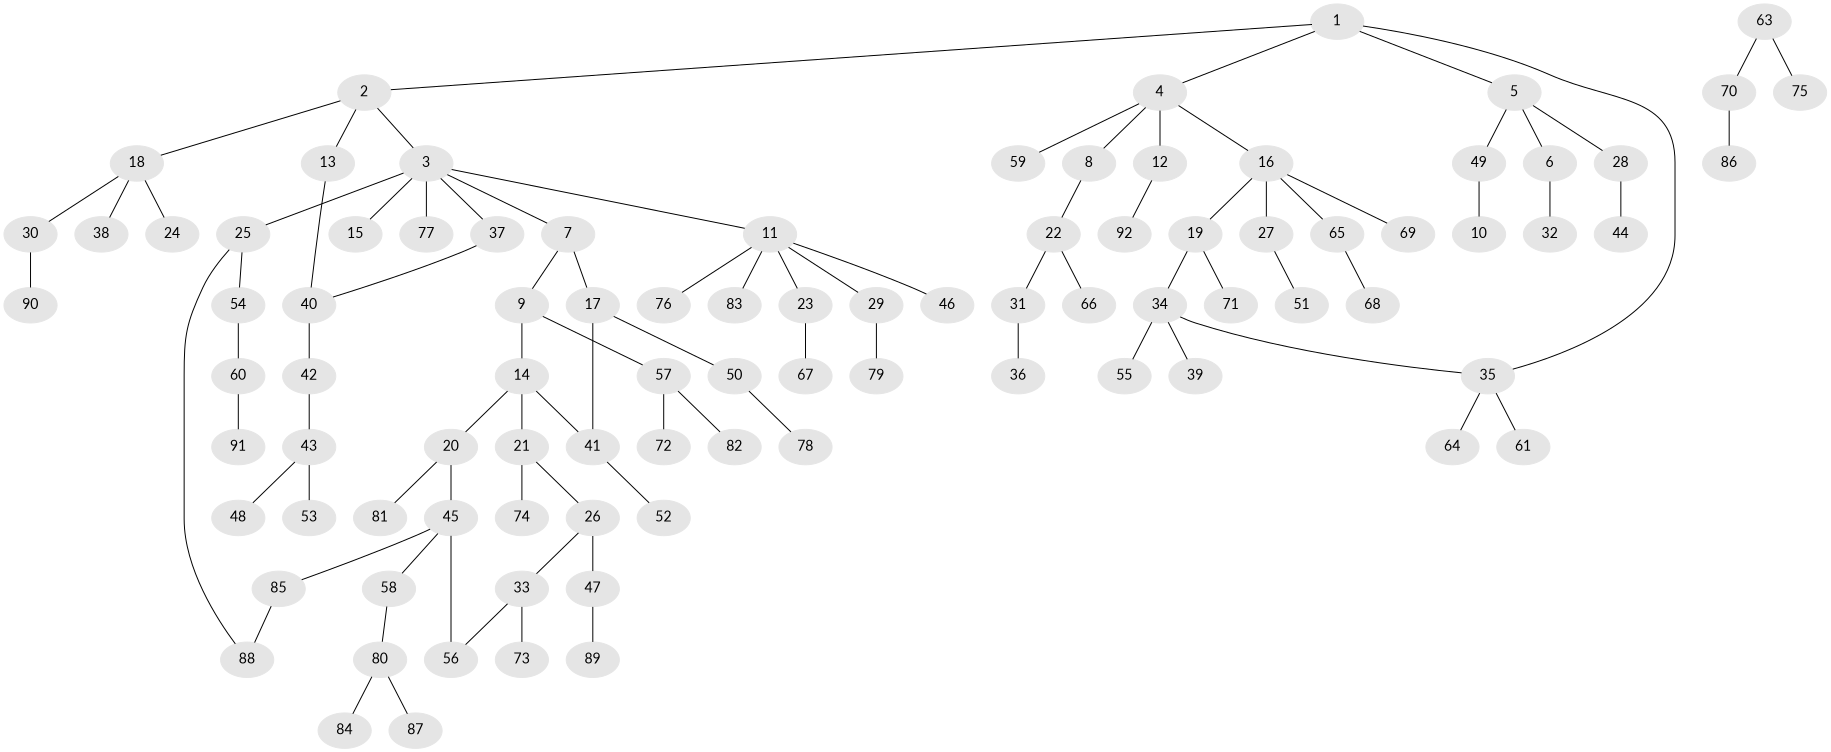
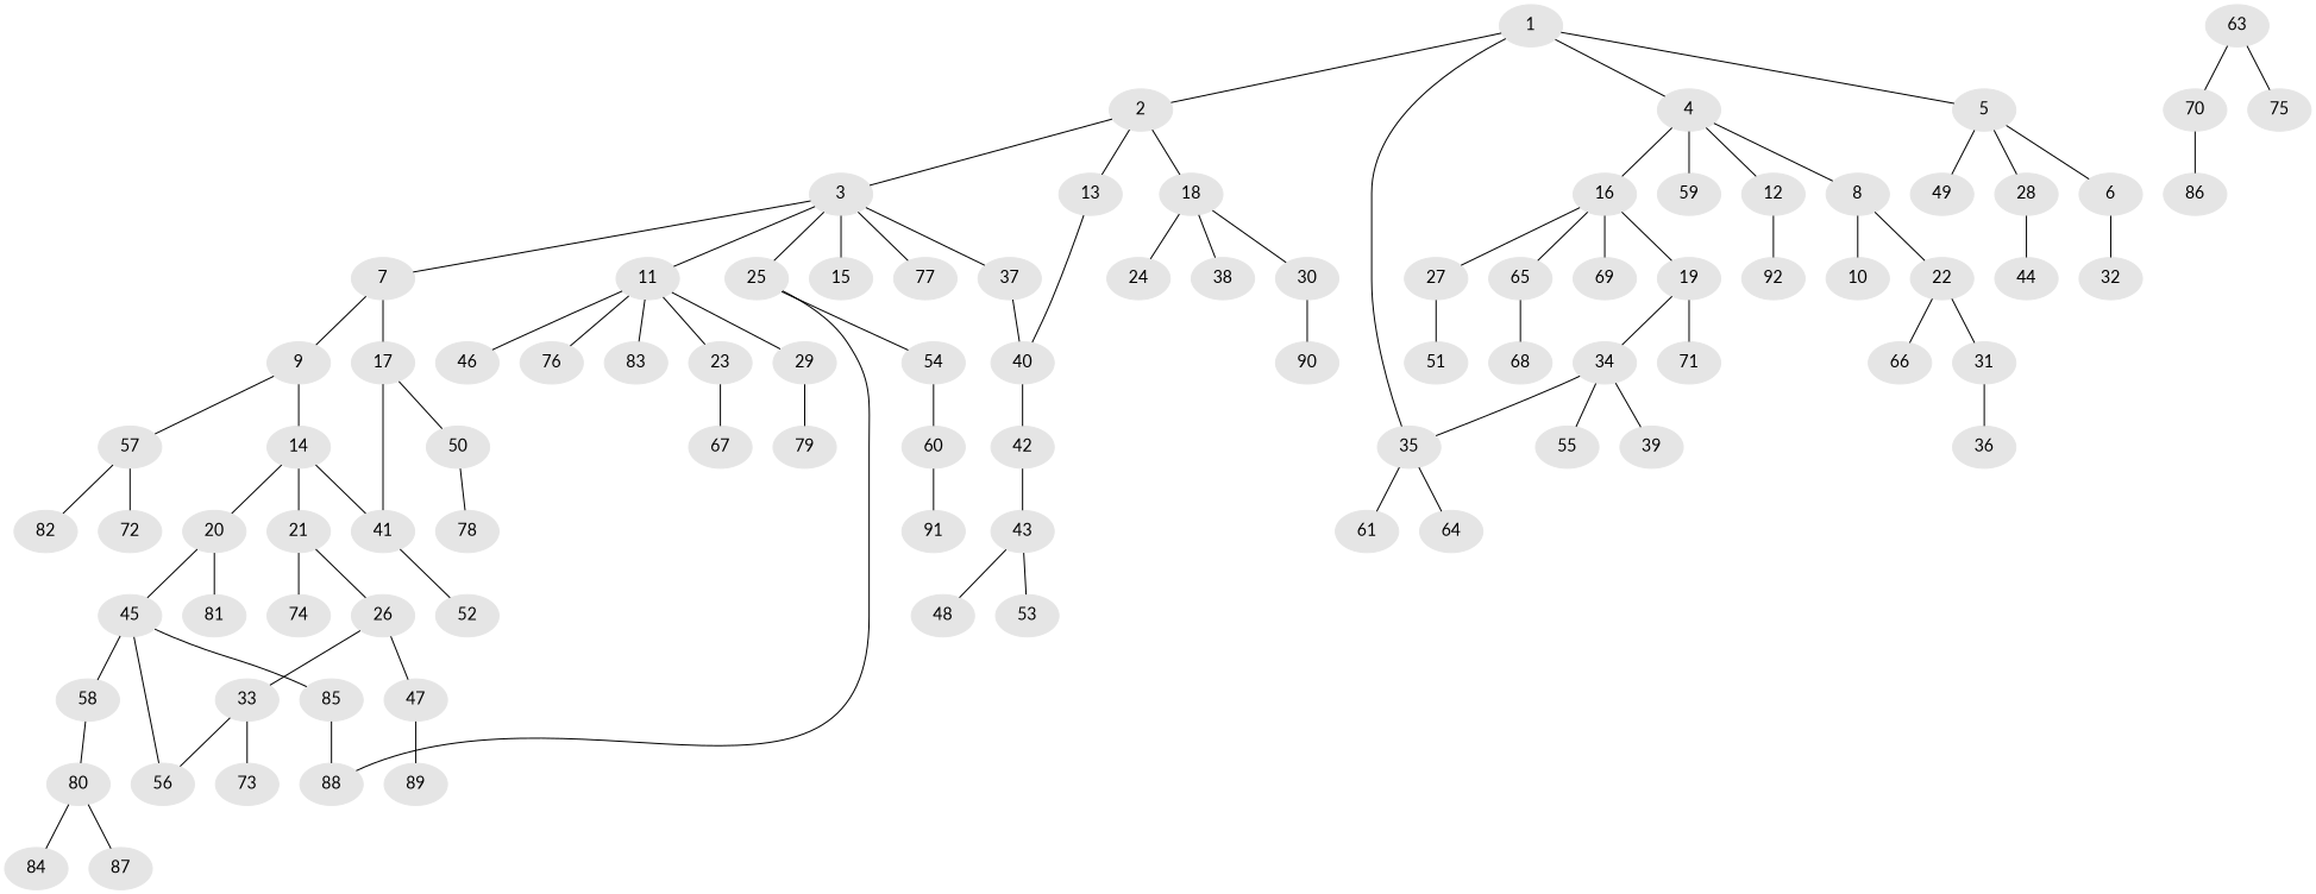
  graph {
    fontname=Lato
    node [color=gray90 fontname=Lato style=filled]
    edge [fontname=Lato]
    1
    2
    4
    5
    35
    3
    13
    18
    8
    12
    16
    59
    6
    28
    49
    61
    64
    7
    11
    15
    25
    37
    77
    40
    24
    30
    38
    9
    17
    23
    29
    46
    76
    83
    54
    88
    10
    22
    n39 [label=92]
    19
    27
    65
    69
    32
    44
    14
    57
    41
    50
    31
    66
    20
    21
    72
    82
    67
    79
    42
    45
    81
    26
    74
    52
    34
    71
    51
    68
    78
    90
    39
    55
    56
    58
    85
    33
    47
    36
    63
    70
    75
    60
    73
    89
    43
    48
    53
    80
    91
    84
    87
    86
    1 -- 2
    1 -- 4
    1 -- 5
    1 -- 35
    2 -- 3
    2 -- 13
    2 -- 18
    4 -- 8
    4 -- 12
    4 -- 16
    4 -- 59
    5 -- 6
    5 -- 28
    5 -- 49
    35 -- 61
    35 -- 64
    3 -- 7
    3 -- 11
    3 -- 15
    3 -- 25
    3 -- 37
    3 -- 77
    13 -- 40
    18 -- 24
    18 -- 30
    18 -- 38
-   49 -- 10
+   8 -- 10
    8 -- 22
    12 -- n39
    16 -- 19
    16 -- 27
    16 -- 65
    16 -- 69
    6 -- 32
    28 -- 44
    7 -- 9
    7 -- 17
    11 -- 23
    11 -- 29
    11 -- 46
    11 -- 76
    11 -- 83
    25 -- 54
    25 -- 88
    37 -- 40
    40 -- 42
    30 -- 90
    9 -- 14
    9 -- 57
    17 -- 41
    17 -- 50
    23 -- 67
    29 -- 79
    54 -- 60
    22 -- 31
    22 -- 66
    19 -- 34
    19 -- 71
    27 -- 51
    65 -- 68
    14 -- 41
    14 -- 20
    14 -- 21
    57 -- 72
    57 -- 82
    41 -- 52
    50 -- 78
    31 -- 36
    20 -- 45
    20 -- 81
    21 -- 26
    21 -- 74
    42 -- 43
    45 -- 56
    45 -- 58
    45 -- 85
    26 -- 33
    26 -- 47
    34 -- 35
    34 -- 39
    34 -- 55
    58 -- 80
    85 -- 88
    33 -- 56
    33 -- 73
    47 -- 89
    63 -- 70
    63 -- 75
    70 -- 86
    60 -- 91
    43 -- 48
    43 -- 53
    80 -- 84
    80 -- 87
  }
